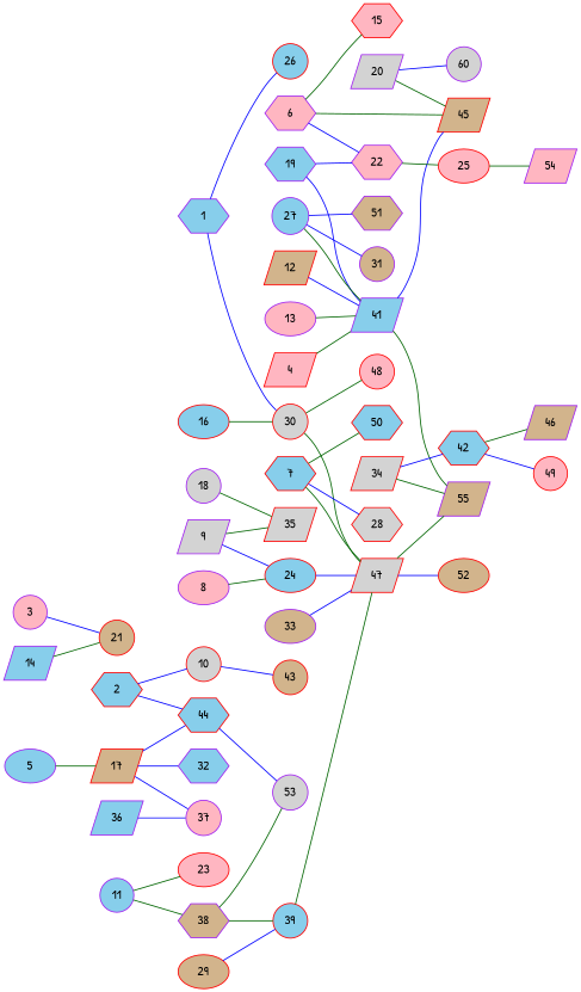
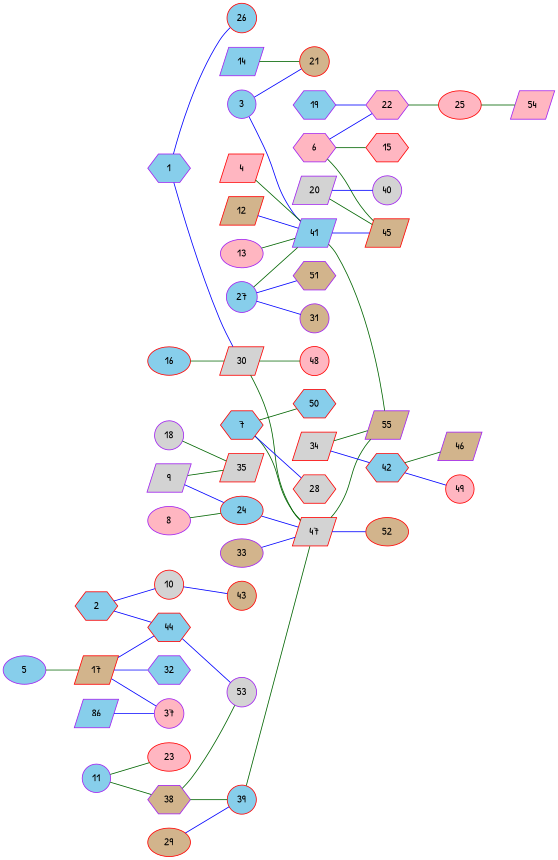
  graph {
    fontname="Patrick Hand"
    rankdir=LR
    node [color=red fillcolor=skyblue fontname="Patrick Hand" shape=circle style=filled]
    edge [color=blue fontname="Patrick Hand" weight=1.0]
    1 [color=purple shape=hexagon]
    26
-   30 [fillcolor=lightgrey]
+   30 [fillcolor=lightgrey shape=parallelogram]
    47 [fillcolor=lightgrey shape=parallelogram]
    48 [fillcolor=lightpink]
    2 [shape=hexagon]
    10 [fillcolor=lightgrey]
    44 [shape=hexagon]
    43 [fillcolor=tan]
    53 [color=purple fillcolor=lightgrey]
-   3 [color=purple fillcolor=lightpink]
+   3 [color=purple]
    21 [fillcolor=tan]
    41 [color=purple shape=parallelogram]
    45 [fillcolor=tan shape=parallelogram]
    55 [color=purple fillcolor=tan shape=parallelogram]
    4 [fillcolor=lightpink shape=parallelogram]
    5 [color=purple shape=ellipse]
    17 [fillcolor=tan shape=parallelogram]
    32 [color=purple shape=hexagon]
    37 [color=purple fillcolor=lightpink]
    6 [color=purple fillcolor=lightpink shape=hexagon]
    15 [fillcolor=lightpink shape=hexagon]
    22 [color=purple fillcolor=lightpink shape=hexagon]
    25 [fillcolor=lightpink shape=ellipse]
    7 [shape=hexagon]
    28 [fillcolor=lightgrey shape=hexagon]
    50 [shape=hexagon]
    52 [fillcolor=tan shape=ellipse]
    8 [color=purple fillcolor=lightpink shape=ellipse]
    24 [shape=ellipse]
    9 [color=purple fillcolor=lightgrey shape=parallelogram]
    35 [fillcolor=lightgrey shape=parallelogram]
    11 [color=purple]
    23 [fillcolor=lightpink shape=ellipse]
    38 [color=purple fillcolor=tan shape=hexagon]
    39
    12 [fillcolor=tan shape=parallelogram]
    13 [color=purple fillcolor=lightpink shape=ellipse]
    14 [color=purple shape=parallelogram]
    16 [shape=ellipse]
    18 [color=purple fillcolor=lightgrey]
    19 [color=purple shape=hexagon]
    20 [color=purple fillcolor=lightgrey shape=parallelogram]
-   40 [color=purple fillcolor=lightgrey label=60]
+   40 [color=purple fillcolor=lightgrey]
    54 [color=purple fillcolor=lightpink shape=parallelogram]
    27 [color=purple]
    31 [color=purple fillcolor=tan]
    51 [color=purple fillcolor=tan shape=hexagon]
    29 [fillcolor=tan shape=ellipse]
    33 [color=purple fillcolor=tan shape=ellipse]
    34 [fillcolor=lightgrey shape=parallelogram]
    42 [shape=hexagon]
    46 [color=purple fillcolor=tan shape=parallelogram]
    49 [fillcolor=lightpink]
-   36 [color=purple shape=parallelogram]
+   36 [color=purple shape=parallelogram label=86]
    1 -- 26
    1 -- 30
    30 -- 47 [color=darkgreen]
    30 -- 48 [color=darkgreen]
    47 -- 55 [color=darkgreen]
    47 -- 52
    2 -- 10
    2 -- 44
    10 -- 43
    44 -- 53
    3 -- 21
-   19 -- 41
+   3 -- 41
    41 -- 45
    41 -- 55 [color=darkgreen]
    4 -- 41 [color=darkgreen]
    5 -- 17 [color=darkgreen]
    17 -- 44
    17 -- 32
    17 -- 37
    6 -- 45 [color=darkgreen]
    6 -- 15 [color=darkgreen]
    6 -- 22
    22 -- 25 [color=darkgreen]
    25 -- 54 [color=darkgreen]
    7 -- 47 [color=darkgreen]
    7 -- 28
    7 -- 50 [color=darkgreen]
    8 -- 24 [color=darkgreen]
    24 -- 47
    9 -- 24
    9 -- 35 [color=darkgreen]
    11 -- 23 [color=darkgreen]
    11 -- 38 [color=darkgreen]
    38 -- 53 [color=darkgreen]
    38 -- 39 [color=darkgreen]
    39 -- 47 [color=darkgreen]
    12 -- 41
    13 -- 41 [color=darkgreen]
    14 -- 21 [color=darkgreen]
    16 -- 30 [color=darkgreen]
    18 -- 35 [color=darkgreen]
    19 -- 22
    20 -- 45 [color=darkgreen]
    20 -- 40
    27 -- 41 [color=darkgreen]
    27 -- 31
    27 -- 51
    29 -- 39
    33 -- 47
    34 -- 55 [color=darkgreen]
    34 -- 42
    42 -- 46 [color=darkgreen]
    42 -- 49
    36 -- 37
  }
